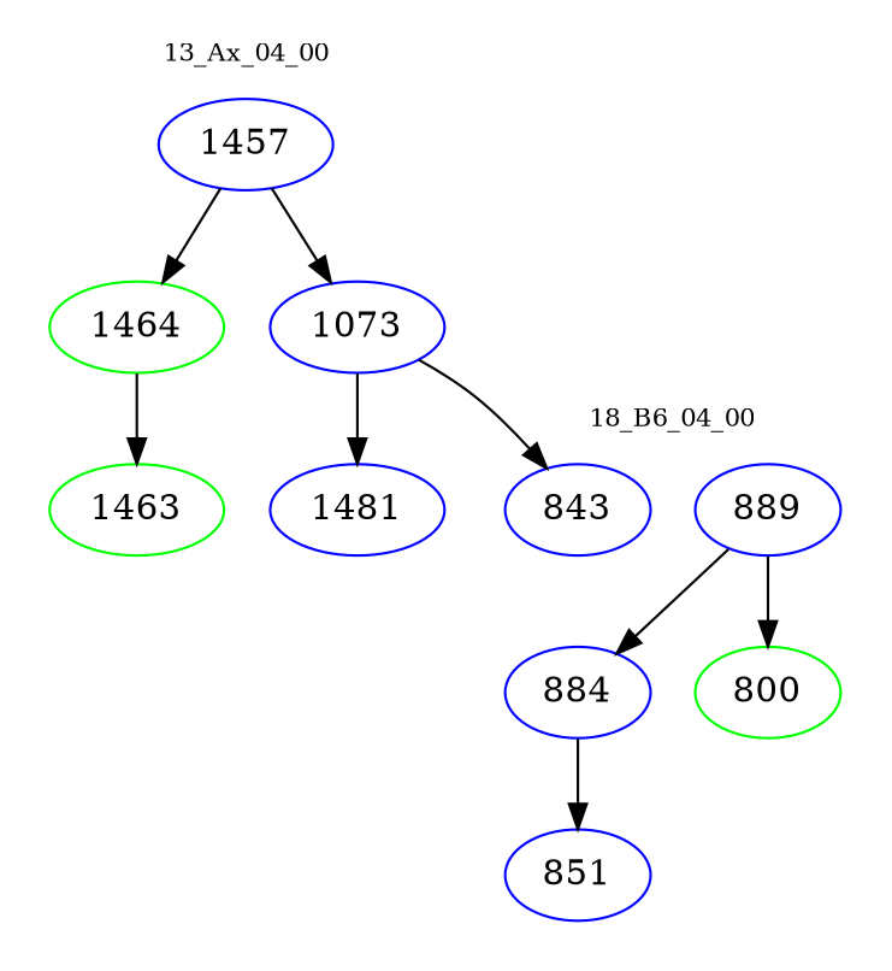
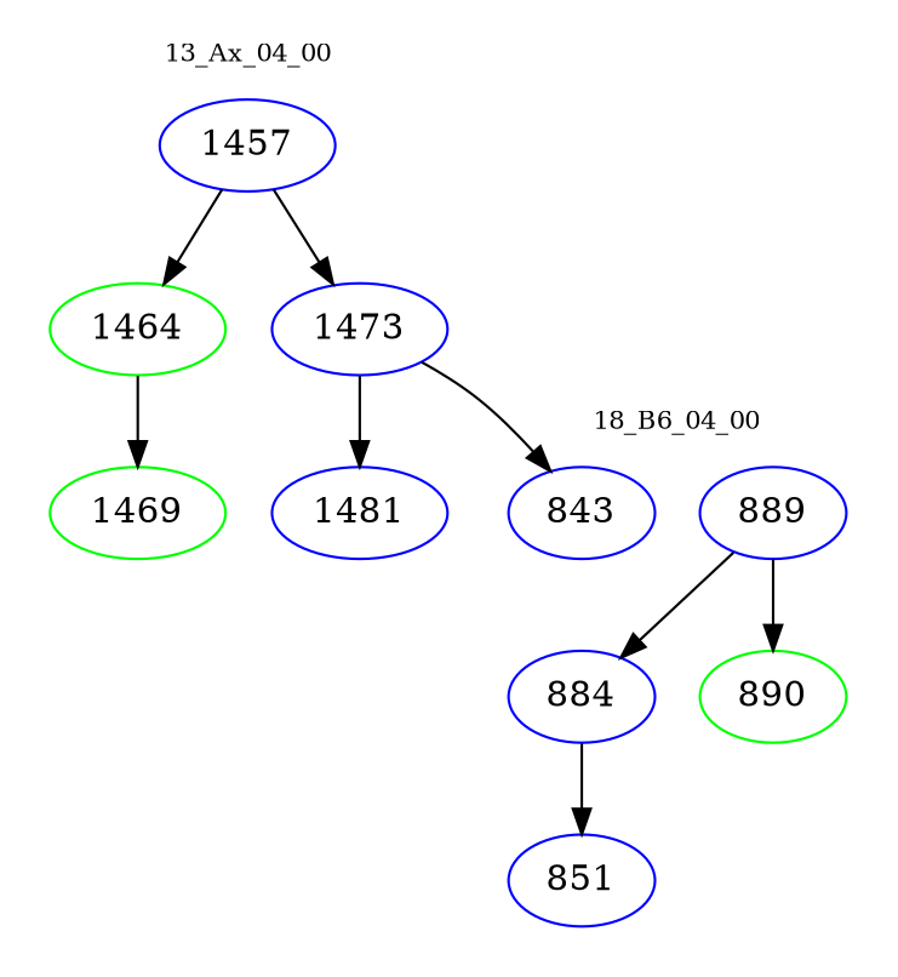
  digraph {
    node [color=blue]
    edge [color=black]
    n1 [label=1457]
    n2 [color=green label=1464]
-   n3 [label=1073]
-   n4 [color=green label=1463]
+   n3 [label=1473]
+   n4 [color=green label=1469]
    n5 [label=1481]
    n6 [label=884]
    n7 [label=851]
    n8 [label=889]
    n9 [label=843]
-   n10 [color=green label=800]
+   n10 [color=green label=890]
    subgraph cluster_1 {
      color=white
      fontsize=10
      label="13_Ax_04_00"
      n1
      n2
      n3
      n4
      n5
    }
    subgraph cluster_2 {
      color=white
      fontsize=10
      label="18_B6_04_00"
      n6
      n7
      n8
      n9
      n10
    }
    n1 -> n2
    n1 -> n3
    n2 -> n4
    n3 -> n5
    n3 -> n9
    n6 -> n7
    n8 -> n6
    n8 -> n10
  }
